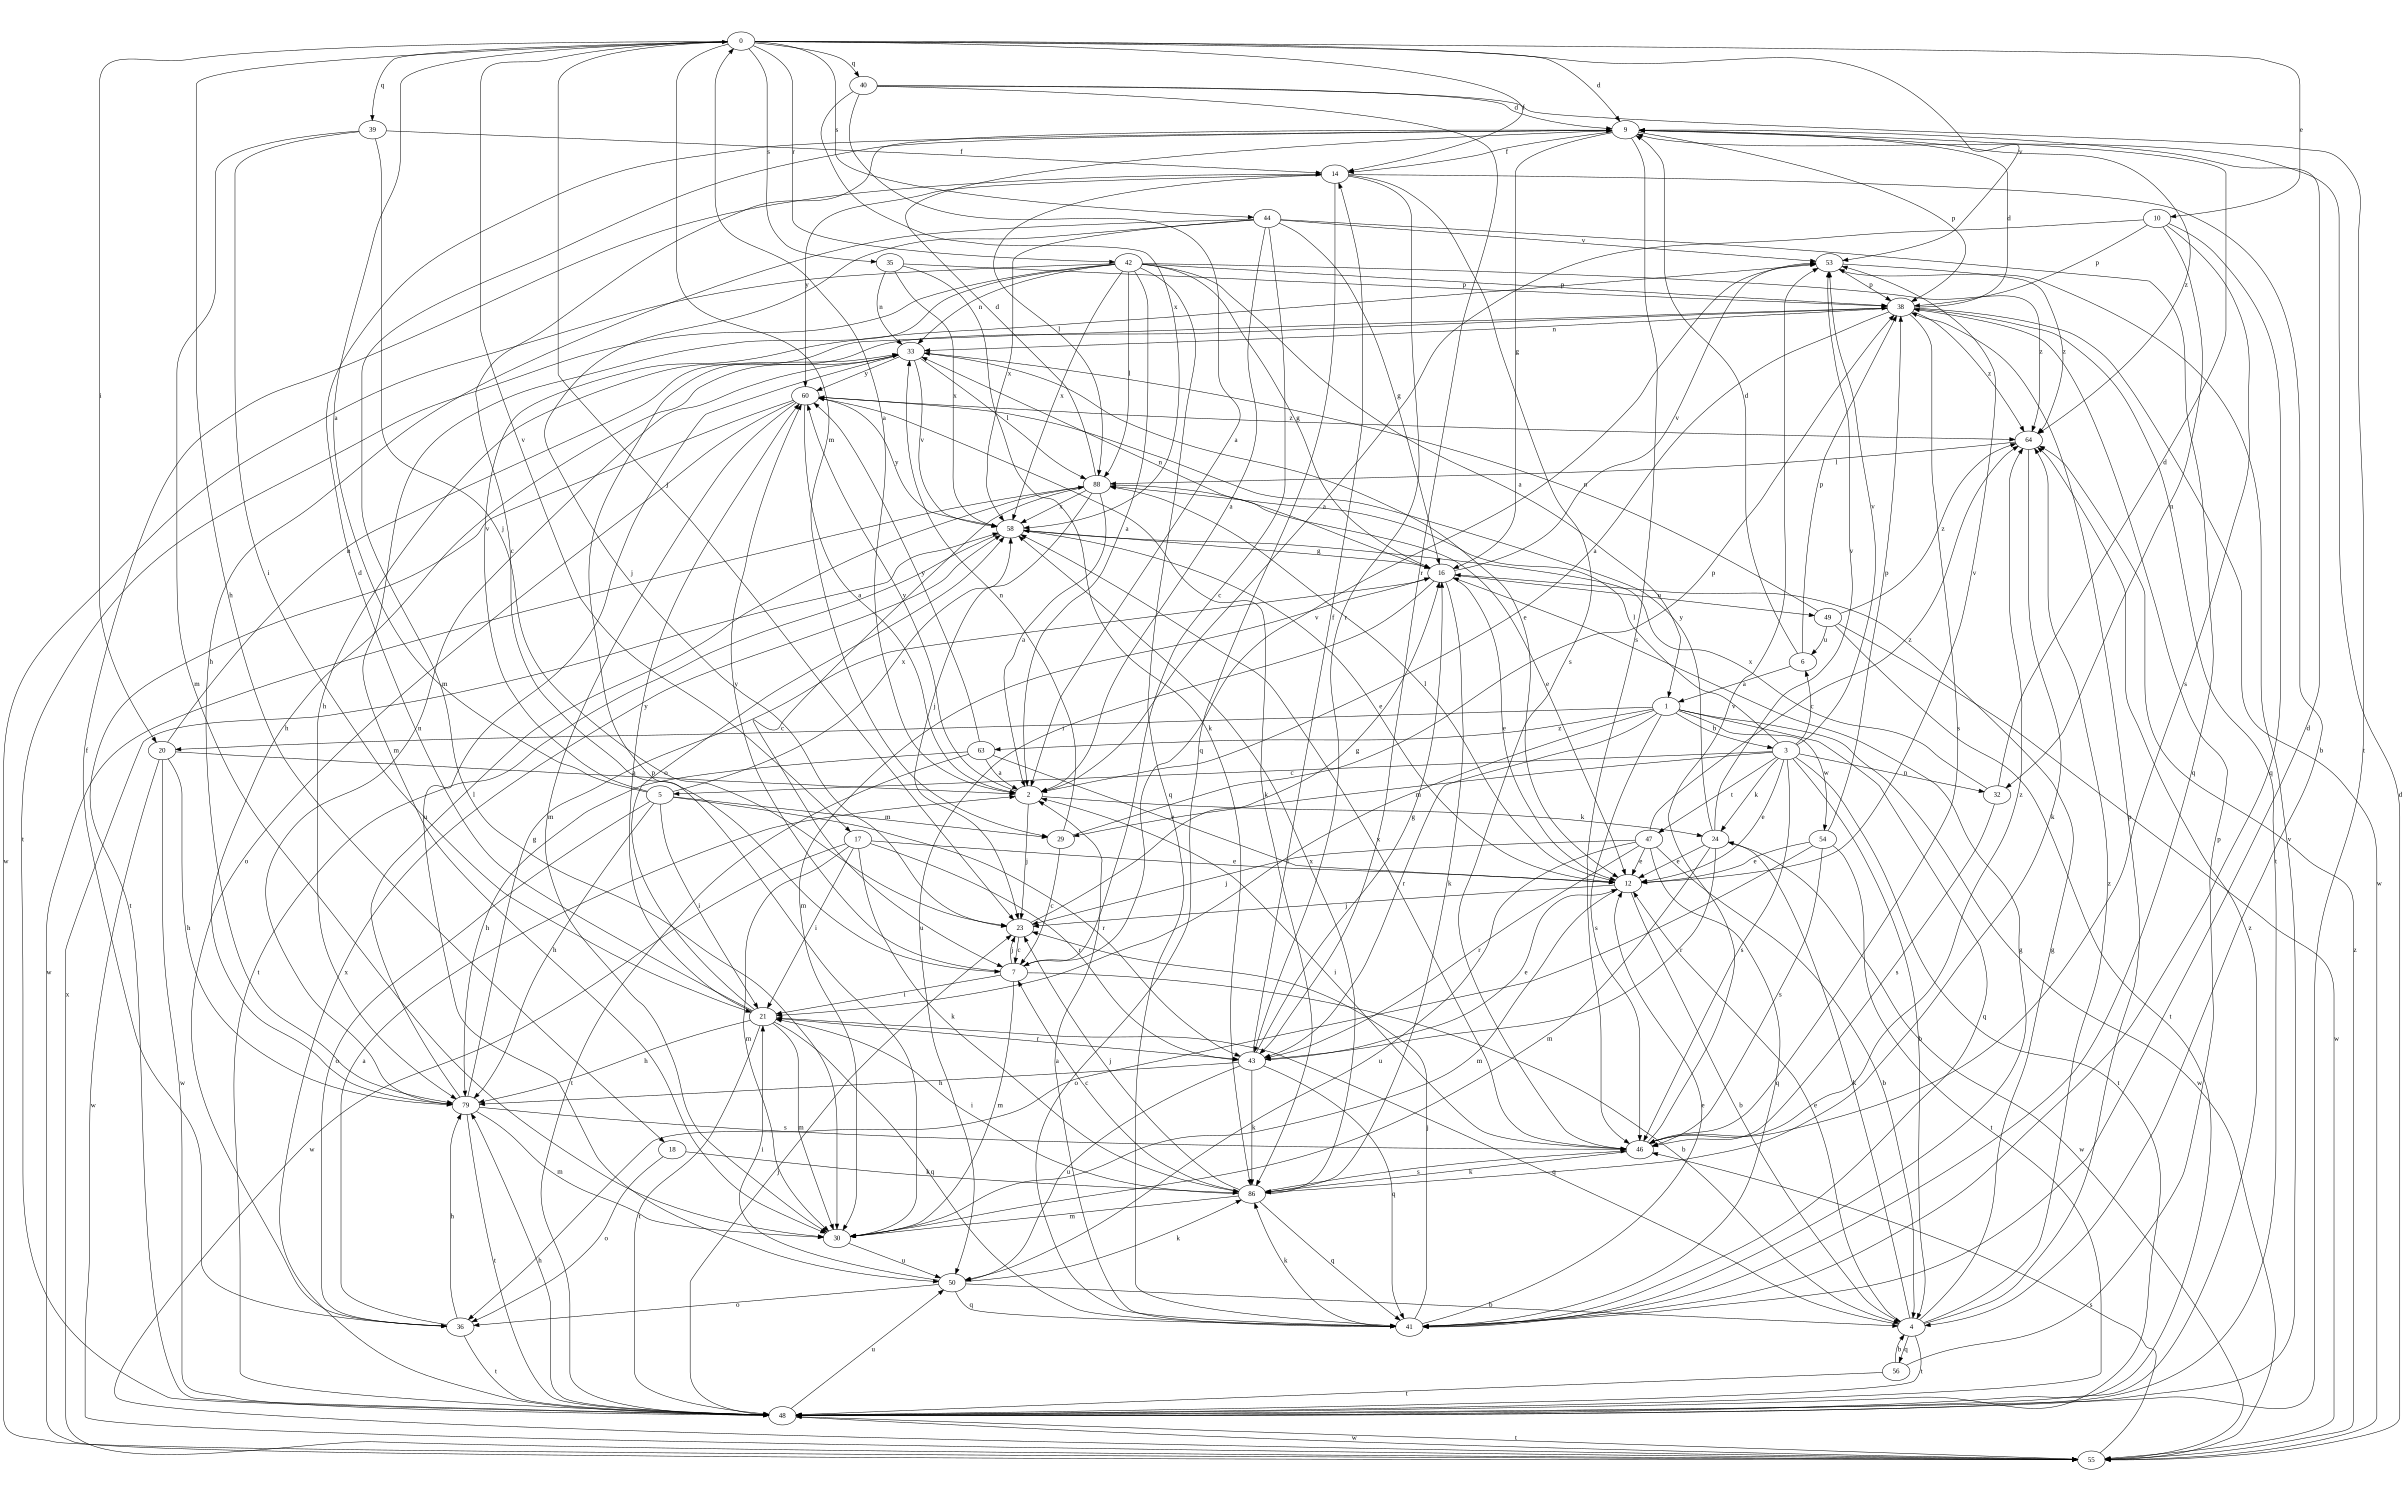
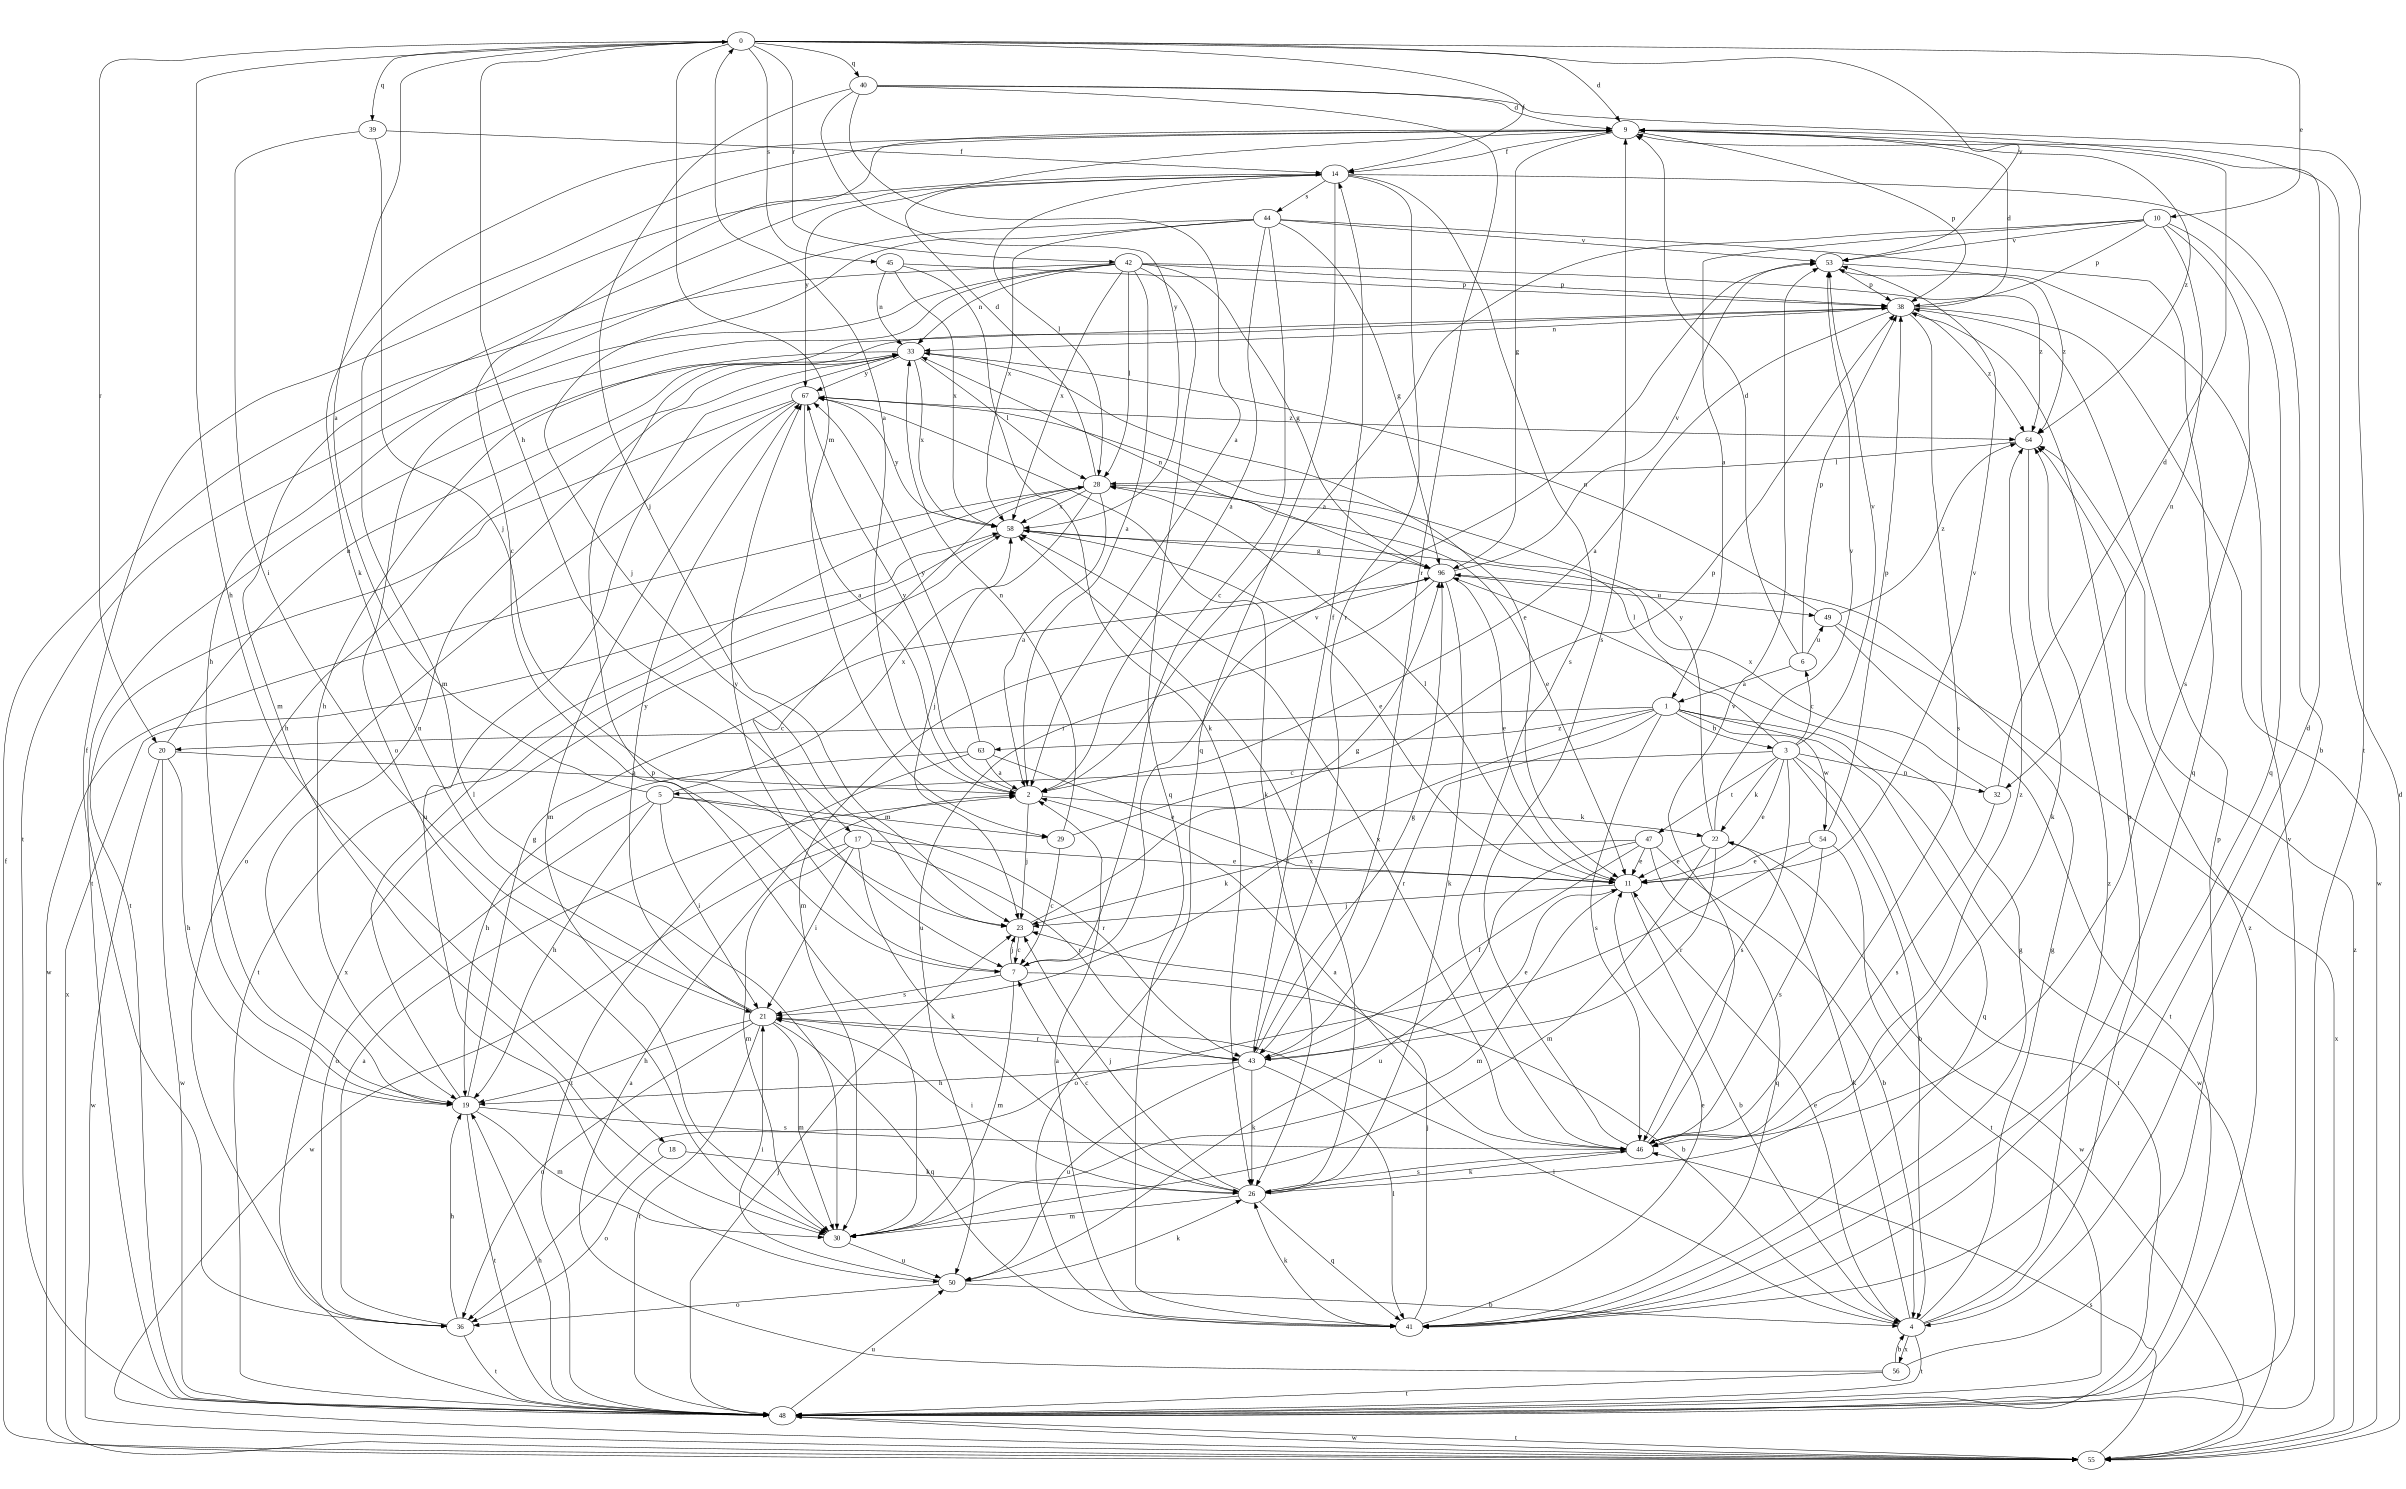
  strict digraph {
    fontname="Liberation Serif"
    node [fontname="Liberation Serif"]
    edge [fontname="Liberation Serif"]
    0
    9
    10
    14
    17
    18
    20
    29
    39
    40
    42
    44
-   45 [label=35]
+   45
    53
    46
-   16
+   16 [label=96]
    38
    64
    7
    30
    1
    41
    2
    32
    43
-   60
+   60 [label=67]
    4
-   28 [label=88]
+   28
    21
    55
-   11 [label=12]
-   26 [label=86]
+   11
+   26
    36
    48
-   19 [label=79]
+   19
    33
    23
    58
    3
    54
    63
-   24
+   24 [label=22]
    5
    6
    47
    50
    56
    49
    0 -> 9 [label=d]
    0 -> 10 [label=e]
    0 -> 14 [label=f]
-   0 -> 17 [label=v]
+   0 -> 17 [label=h]
    0 -> 18 [label=h]
-   0 -> 20 [label=i]
+   0 -> 20 [label=r]
    0 -> 29 [label=m]
    0 -> 39 [label=q]
    0 -> 40 [label=q]
    0 -> 42 [label=r]
-   0 -> 44 [label=s]
+   14 -> 44 [label=s]
    0 -> 45 [label=s]
    0 -> 53 [label=v]
    9 -> 14 [label=f]
-   9 -> 46 [label=s]
+   46 -> 9 [label=s]
    9 -> 16 [label=g]
    9 -> 38 [label=p]
    9 -> 64 [label=z]
    9 -> 7 [label=c]
    9 -> 30 [label=m]
-   5 -> 53 [label=v]
+   10 -> 53 [label=v]
    10 -> 46 [label=s]
    10 -> 38 [label=p]
-   42 -> 1 [label=a]
+   10 -> 1 [label=a]
    10 -> 41 [label=q]
    10 -> 2 [label=a]
    10 -> 32 [label=n]
    14 -> 46 [label=s]
    14 -> 41 [label=q]
    14 -> 43 [label=r]
    14 -> 60 [label=y]
    14 -> 4 [label=b]
    14 -> 28 [label=l]
    17 -> 30 [label=m]
    17 -> 43 [label=r]
    17 -> 21 [label=i]
    17 -> 55 [label=w]
    17 -> 11 [label=e]
    17 -> 26 [label=k]
    18 -> 26 [label=k]
    18 -> 36 [label=o]
    20 -> 2 [label=a]
    20 -> 55 [label=w]
    20 -> 48 [label=w]
    20 -> 19 [label=h]
    20 -> 33 [label=n]
    29 -> 38 [label=p]
    29 -> 7 [label=c]
    29 -> 33 [label=n]
    39 -> 14 [label=f]
-   39 -> 30 [label=m]
+   14 -> 30 [label=m]
    39 -> 21 [label=i]
    39 -> 23 [label=j]
    40 -> 9 [label=d]
    40 -> 2 [label=a]
    40 -> 43 [label=r]
    40 -> 48 [label=t]
-   0 -> 23 [label=j]
-   40 -> 58 [label=x]
+   40 -> 23 [label=j]
+   40 -> 58 [label=y]
    42 -> 16 [label=g]
    42 -> 38 [label=p]
    42 -> 64 [label=z]
-   42 -> 30 [label=m]
+   42 -> 30 [label=o]
    42 -> 41 [label=q]
    42 -> 2 [label=a]
    42 -> 28 [label=l]
-   42 -> 55 [label=w]
+   42 -> 55 [label=f]
    42 -> 48 [label=t]
    42 -> 33 [label=n]
    42 -> 58 [label=x]
    44 -> 53 [label=v]
    44 -> 16 [label=g]
    44 -> 7 [label=c]
    44 -> 41 [label=q]
    44 -> 2 [label=a]
    44 -> 19 [label=h]
    44 -> 23 [label=j]
    44 -> 58 [label=x]
    45 -> 38 [label=p]
    45 -> 26 [label=k]
    45 -> 33 [label=n]
    45 -> 58 [label=x]
    53 -> 38 [label=p]
    53 -> 64 [label=z]
    46 -> 53 [label=v]
    46 -> 64 [label=z]
-   46 -> 2 [label=i]
+   46 -> 2 [label=a]
    46 -> 26 [label=k]
    46 -> 58 [label=x]
    16 -> 53 [label=v]
    16 -> 30 [label=m]
    16 -> 11 [label=e]
    16 -> 26 [label=k]
    16 -> 33 [label=n]
    16 -> 50 [label=u]
    16 -> 49 [label=u]
    38 -> 9 [label=d]
    38 -> 46 [label=s]
    38 -> 64 [label=z]
    38 -> 2 [label=a]
    38 -> 55 [label=w]
    38 -> 19 [label=h]
    38 -> 33 [label=n]
    64 -> 28 [label=l]
    64 -> 26 [label=k]
    7 -> 53 [label=v]
    7 -> 30 [label=m]
    7 -> 60 [label=y]
    7 -> 4 [label=b]
-   7 -> 21 [label=i]
+   7 -> 21 [label=s]
    7 -> 23 [label=j]
    30 -> 38 [label=p]
    30 -> 50 [label=u]
    1 -> 20 [label=i]
    1 -> 46 [label=s]
    1 -> 41 [label=q]
    1 -> 43 [label=r]
    1 -> 21 [label=i]
    1 -> 55 [label=w]
    1 -> 3 [label=b]
    1 -> 54 [label=w]
    1 -> 63 [label=z]
    41 -> 9 [label=d]
    41 -> 16 [label=g]
    41 -> 2 [label=a]
    41 -> 11 [label=e]
    41 -> 26 [label=k]
    41 -> 23 [label=j]
    2 -> 0 [label=a]
    2 -> 60 [label=y]
    2 -> 23 [label=j]
    2 -> 24 [label=k]
    32 -> 9 [label=d]
    32 -> 46 [label=s]
    32 -> 58 [label=x]
    43 -> 14 [label=f]
    43 -> 16 [label=g]
-   43 -> 41 [label=q]
+   43 -> 41 [label=l]
    43 -> 11 [label=e]
    43 -> 26 [label=k]
    43 -> 19 [label=h]
    43 -> 50 [label=u]
    60 -> 64 [label=z]
    60 -> 30 [label=m]
    60 -> 2 [label=a]
    60 -> 26 [label=k]
    60 -> 36 [label=o]
    60 -> 48 [label=t]
    4 -> 16 [label=g]
    4 -> 38 [label=p]
    4 -> 64 [label=z]
-   4 -> 21 [label=q]
+   4 -> 21 [label=i]
    4 -> 11 [label=e]
    4 -> 48 [label=t]
    4 -> 24 [label=k]
-   4 -> 56 [label=q]
+   4 -> 56 [label=x]
    28 -> 9 [label=d]
    28 -> 7 [label=c]
    28 -> 2 [label=a]
    28 -> 55 [label=w]
    28 -> 11 [label=e]
    28 -> 23 [label=j]
    28 -> 58 [label=x]
-   21 -> 9 [label=d]
+   21 -> 9 [label=k]
    21 -> 30 [label=m]
    21 -> 41 [label=q]
    21 -> 43 [label=r]
    21 -> 60 [label=y]
-   21 -> 58 [label=o]
+   21 -> 36 [label=o]
    21 -> 48 [label=t]
    21 -> 19 [label=h]
    55 -> 9 [label=d]
    55 -> 46 [label=s]
    55 -> 64 [label=z]
    55 -> 48 [label=t]
    55 -> 58 [label=x]
    11 -> 53 [label=v]
    11 -> 30 [label=m]
    11 -> 4 [label=b]
    11 -> 28 [label=l]
    11 -> 23 [label=j]
    26 -> 46 [label=s]
    26 -> 7 [label=c]
    26 -> 30 [label=m]
    26 -> 41 [label=q]
    26 -> 21 [label=i]
    26 -> 23 [label=j]
    26 -> 58 [label=x]
    36 -> 14 [label=f]
    36 -> 2 [label=a]
    36 -> 48 [label=t]
    36 -> 19 [label=h]
    48 -> 53 [label=v]
    48 -> 64 [label=z]
    48 -> 55 [label=w]
    48 -> 19 [label=h]
    48 -> 23 [label=j]
    48 -> 58 [label=x]
    48 -> 50 [label=u]
    19 -> 46 [label=s]
    19 -> 16 [label=g]
    19 -> 30 [label=m]
    19 -> 28 [label=l]
    19 -> 48 [label=t]
    19 -> 33 [label=n]
    33 -> 60 [label=y]
    33 -> 28 [label=l]
    33 -> 11 [label=e]
-   38 -> 48 [label=t]
+   33 -> 48 [label=t]
    33 -> 19 [label=h]
-   33 -> 58 [label=v]
+   33 -> 58 [label=x]
    33 -> 50 [label=u]
    23 -> 16 [label=g]
    23 -> 7 [label=c]
    58 -> 16 [label=g]
    58 -> 60 [label=y]
    58 -> 11 [label=e]
    58 -> 48 [label=t]
-   3 -> 29 [label=m]
    3 -> 53 [label=v]
    3 -> 46 [label=s]
    3 -> 32 [label=n]
    3 -> 4 [label=b]
    3 -> 28 [label=l]
    3 -> 11 [label=e]
    3 -> 48 [label=t]
    3 -> 24 [label=k]
    3 -> 5 [label=c]
    3 -> 6 [label=c]
    3 -> 47 [label=t]
    54 -> 46 [label=s]
    54 -> 38 [label=p]
    54 -> 11 [label=e]
    54 -> 36 [label=o]
    54 -> 48 [label=t]
    63 -> 2 [label=a]
    63 -> 60 [label=y]
    63 -> 11 [label=e]
    63 -> 48 [label=t]
    63 -> 19 [label=h]
    24 -> 53 [label=v]
    24 -> 30 [label=m]
    24 -> 43 [label=r]
    24 -> 60 [label=y]
    24 -> 55 [label=w]
    24 -> 11 [label=e]
    5 -> 0 [label=a]
    5 -> 29 [label=m]
    5 -> 43 [label=r]
    5 -> 21 [label=i]
    5 -> 36 [label=o]
    5 -> 19 [label=h]
    5 -> 58 [label=x]
    6 -> 9 [label=d]
    6 -> 38 [label=p]
    6 -> 1 [label=a]
-   49 -> 6 [label=u]
-   47 -> 64 [label=z]
+   6 -> 49 [label=u]
    47 -> 41 [label=q]
-   47 -> 43 [label=r]
+   47 -> 43 [label=f]
    47 -> 4 [label=b]
    47 -> 11 [label=e]
-   47 -> 23 [label=j]
+   47 -> 23 [label=k]
    47 -> 50 [label=u]
-   50 -> 41 [label=q]
    50 -> 4 [label=b]
    50 -> 21 [label=i]
    50 -> 26 [label=k]
    50 -> 36 [label=o]
    56 -> 38 [label=p]
+   56 -> 2 [label=a]
    56 -> 4 [label=b]
    56 -> 48 [label=t]
    49 -> 64 [label=z]
-   49 -> 55 [label=w]
+   49 -> 55 [label=x]
    49 -> 48 [label=t]
    49 -> 33 [label=n]
  }
